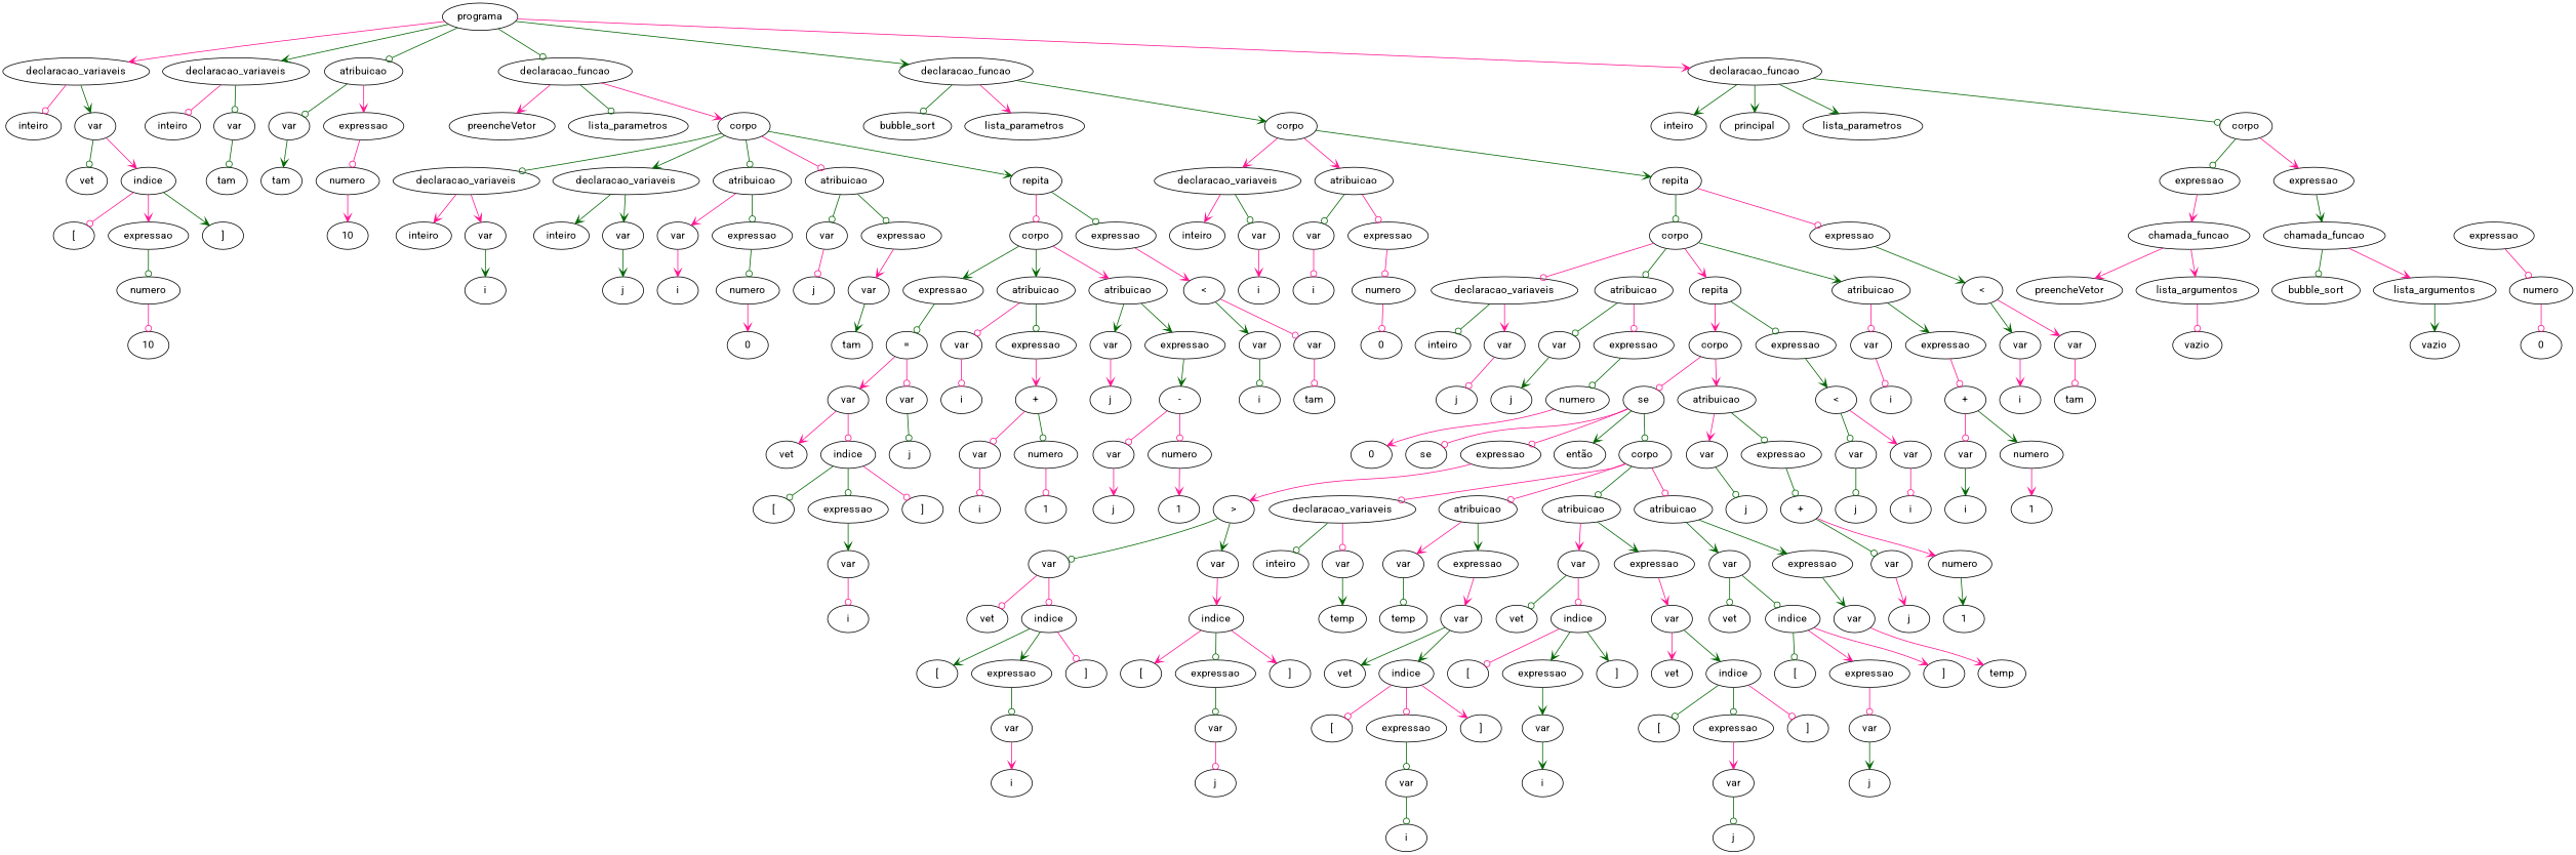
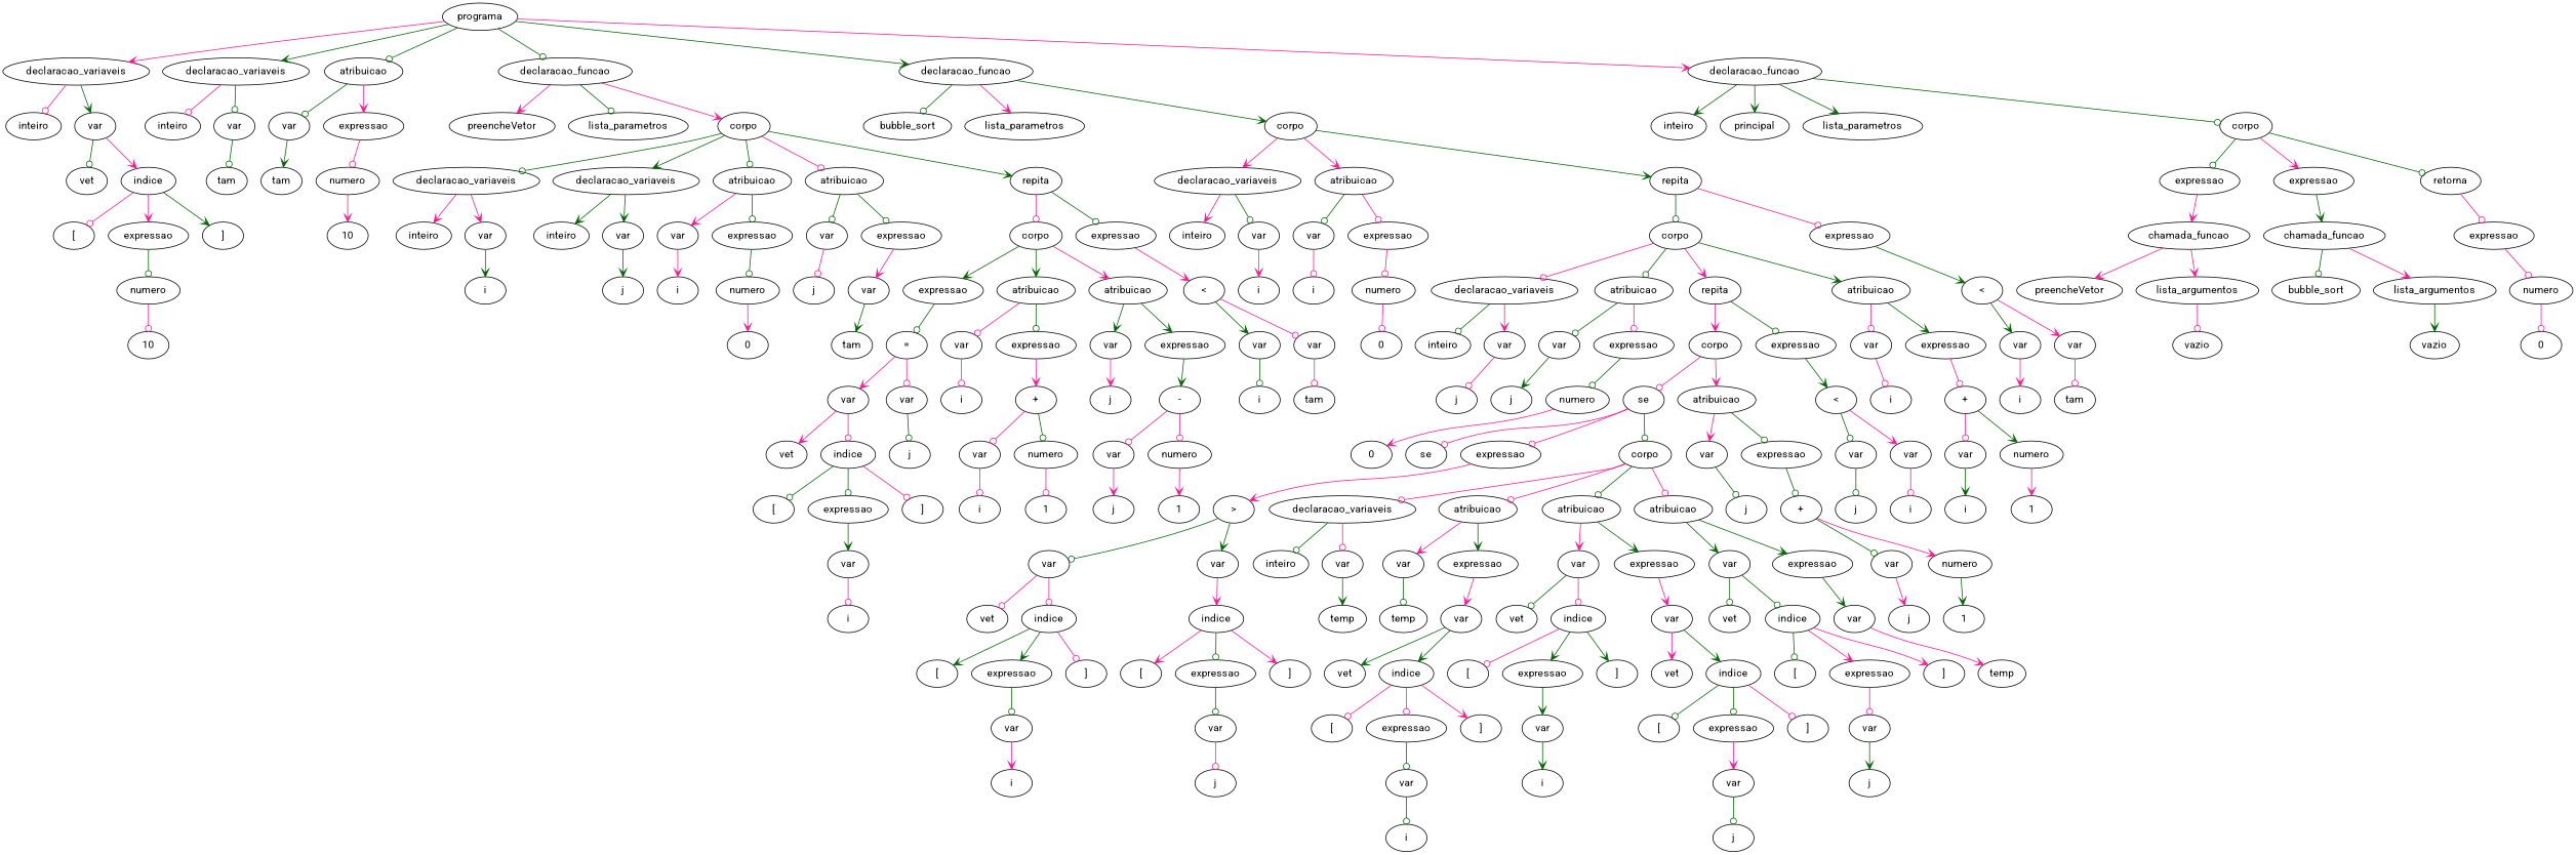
  digraph {
    fontname=Roboto
    node [fontname=Roboto]
    edge [arrowhead=odot color=deeppink fontname=Roboto]
    n1 [label=programa]
    n2 [label=declaracao_variaveis]
    n3 [label=declaracao_variaveis]
    n4 [label=atribuicao]
    n5 [label=declaracao_funcao]
    n6 [label=declaracao_funcao]
    n7 [label=declaracao_funcao]
    n8 [label=inteiro]
    n9 [label=var]
    n10 [label=inteiro]
    n11 [label=var]
    n12 [label=var]
    n13 [label=expressao]
    n14 [label=preencheVetor]
    n15 [label=lista_parametros]
    n16 [label=corpo]
    n17 [label=bubble_sort]
    n18 [label=lista_parametros]
    n19 [label=corpo]
    n20 [label=inteiro]
    n21 [label=principal]
    n22 [label=lista_parametros]
    n23 [label=corpo]
    n24 [label=vet]
    n25 [label=indice]
    n26 [label="["]
    n27 [label=expressao]
    n28 [label="]"]
    n29 [label=numero]
    n30 [label=10]
    n31 [label=tam]
    n32 [label=tam]
    n33 [label=numero]
    n34 [label=10]
    n35 [label=declaracao_variaveis]
    n36 [label=declaracao_variaveis]
    n37 [label=atribuicao]
    n38 [label=atribuicao]
    n39 [label=repita]
    n40 [label=inteiro]
    n41 [label=var]
    n42 [label=inteiro]
    n43 [label=var]
    n44 [label=var]
    n45 [label=expressao]
    n46 [label=var]
    n47 [label=expressao]
    n48 [label=corpo]
    n49 [label=expressao]
    n50 [label=i]
    n51 [label=j]
    n52 [label=i]
    n53 [label=numero]
    n54 [label=0]
    n55 [label=j]
    n56 [label=var]
    n57 [label=tam]
    n58 [label=expressao]
    n59 [label=atribuicao]
    n60 [label=atribuicao]
    n61 [label="<"]
    n62 [label="="]
    n63 [label=var]
    n64 [label=expressao]
    n65 [label=var]
    n66 [label=expressao]
    n67 [label=var]
    n68 [label=var]
    n69 [label=vet]
    n70 [label=indice]
    n71 [label=j]
    n72 [label="["]
    n73 [label=expressao]
    n74 [label="]"]
    n75 [label=var]
    n76 [label=i]
    n77 [label=i]
    n78 [label="+"]
    n79 [label=var]
    n80 [label=numero]
    n81 [label=i]
    n82 [label=1]
    n83 [label=j]
    n84 [label="-"]
    n85 [label=var]
    n86 [label=numero]
    n87 [label=j]
    n88 [label=1]
    n89 [label=var]
    n90 [label=var]
    n91 [label=i]
    n92 [label=tam]
    n93 [label=declaracao_variaveis]
    n94 [label=atribuicao]
    n95 [label=repita]
    n96 [label=inteiro]
    n97 [label=var]
    n98 [label=var]
    n99 [label=expressao]
    n100 [label=corpo]
    n101 [label=expressao]
    n102 [label=i]
    n103 [label=i]
    n104 [label=numero]
    n105 [label=0]
    n106 [label=declaracao_variaveis]
    n107 [label=atribuicao]
    n108 [label=repita]
    n109 [label=atribuicao]
    n110 [label="<"]
    n111 [label=inteiro]
    n112 [label=var]
    n113 [label=var]
    n114 [label=expressao]
    n115 [label=corpo]
    n116 [label=expressao]
    n117 [label=var]
    n118 [label=expressao]
    n119 [label=j]
    n120 [label=j]
    n121 [label=numero]
    n122 [label=0]
    n123 [label=se]
    n124 [label=atribuicao]
    n125 [label="<"]
    n126 [label=se]
    n127 [label=expressao]
-   n128 [label="então"]
    n129 [label=corpo]
    n130 [label=var]
    n131 [label=expressao]
    n132 [label=">"]
    n133 [label=declaracao_variaveis]
    n134 [label=atribuicao]
    n135 [label=atribuicao]
    n136 [label=atribuicao]
    n137 [label=var]
    n138 [label=var]
    n139 [label=vet]
    n140 [label=indice]
    n141 [label=indice]
    n142 [label="["]
    n143 [label=expressao]
    n144 [label="]"]
    n145 [label=var]
    n146 [label=i]
    n147 [label="["]
    n148 [label=expressao]
    n149 [label="]"]
    n150 [label=var]
    n151 [label=j]
    n152 [label=inteiro]
    n153 [label=var]
    n154 [label=var]
    n155 [label=expressao]
    n156 [label=var]
    n157 [label=expressao]
    n158 [label=var]
    n159 [label=expressao]
    n160 [label=temp]
    n161 [label=temp]
    n162 [label=var]
    n163 [label=vet]
    n164 [label=indice]
    n165 [label="["]
    n166 [label=expressao]
    n167 [label="]"]
    n168 [label=var]
    n169 [label=i]
    n170 [label=vet]
    n171 [label=indice]
    n172 [label=var]
    n173 [label="["]
    n174 [label=expressao]
    n175 [label="]"]
    n176 [label=var]
    n177 [label=i]
    n178 [label=vet]
    n179 [label=indice]
    n180 [label="["]
    n181 [label=expressao]
    n182 [label="]"]
    n183 [label=var]
    n184 [label=j]
    n185 [label=vet]
    n186 [label=indice]
    n187 [label=var]
    n188 [label="["]
    n189 [label=expressao]
    n190 [label="]"]
    n191 [label=var]
    n192 [label=j]
    n193 [label=temp]
    n194 [label=j]
    n195 [label="+"]
    n196 [label=var]
    n197 [label=numero]
    n198 [label=j]
    n199 [label=1]
    n200 [label=var]
    n201 [label=var]
    n202 [label=j]
    n203 [label=i]
    n204 [label=i]
    n205 [label="+"]
    n206 [label=var]
    n207 [label=numero]
    n208 [label=i]
    n209 [label=1]
    n210 [label=var]
    n211 [label=var]
    n212 [label=i]
    n213 [label=tam]
    n214 [label=expressao]
    n215 [label=expressao]
+   n216 [label=retorna]
    n217 [label=chamada_funcao]
    n218 [label=chamada_funcao]
    n219 [label=expressao]
    n220 [label=preencheVetor]
    n221 [label=lista_argumentos]
    n222 [label=vazio]
    n223 [label=bubble_sort]
    n224 [label=lista_argumentos]
    n225 [label=vazio]
    n226 [label=numero]
    n227 [label=0]
    n1 -> n2 [arrowhead=vee]
    n1 -> n3 [arrowhead=vee color=darkgreen]
    n1 -> n4 [color=darkgreen]
    n1 -> n5 [color=darkgreen]
    n1 -> n6 [arrowhead=vee color=darkgreen]
    n1 -> n7 [arrowhead=vee]
    n2 -> n8
    n2 -> n9 [arrowhead=vee color=darkgreen]
    n3 -> n10
    n3 -> n11 [color=darkgreen]
    n4 -> n12 [color=darkgreen]
    n4 -> n13 [arrowhead=vee]
    n5 -> n14 [arrowhead=vee]
    n5 -> n15 [color=darkgreen]
    n5 -> n16 [arrowhead=vee]
    n6 -> n17 [color=darkgreen]
    n6 -> n18 [arrowhead=vee]
    n6 -> n19 [arrowhead=vee color=darkgreen]
    n7 -> n20 [arrowhead=vee color=darkgreen]
    n7 -> n21 [arrowhead=vee color=darkgreen]
    n7 -> n22 [arrowhead=vee color=darkgreen]
    n7 -> n23 [color=darkgreen]
    n9 -> n24 [color=darkgreen]
    n9 -> n25 [arrowhead=vee]
    n11 -> n31 [color=darkgreen]
    n12 -> n32 [arrowhead=vee color=darkgreen]
    n13 -> n33
    n16 -> n35 [color=darkgreen]
    n16 -> n36 [arrowhead=vee color=darkgreen]
    n16 -> n37 [color=darkgreen]
    n16 -> n38
    n16 -> n39 [arrowhead=vee color=darkgreen]
    n19 -> n93 [arrowhead=vee]
    n19 -> n94 [arrowhead=vee]
    n19 -> n95 [arrowhead=vee color=darkgreen]
    n23 -> n214 [color=darkgreen]
    n23 -> n215 [arrowhead=vee]
+   n23 -> n216 [color=darkgreen]
    n25 -> n26
    n25 -> n27 [arrowhead=vee]
    n25 -> n28 [arrowhead=vee color=darkgreen]
    n27 -> n29 [color=darkgreen]
    n29 -> n30
    n33 -> n34 [arrowhead=vee]
    n35 -> n40 [arrowhead=vee]
    n35 -> n41 [arrowhead=vee]
    n36 -> n42 [arrowhead=vee color=darkgreen]
    n36 -> n43 [arrowhead=vee color=darkgreen]
    n37 -> n44 [arrowhead=vee]
    n37 -> n45 [color=darkgreen]
    n38 -> n46 [color=darkgreen]
    n38 -> n47 [color=darkgreen]
    n39 -> n48
    n39 -> n49 [color=darkgreen]
    n41 -> n50 [arrowhead=vee color=darkgreen]
    n43 -> n51 [arrowhead=vee color=darkgreen]
    n44 -> n52 [arrowhead=vee]
    n45 -> n53 [color=darkgreen]
    n46 -> n55
    n47 -> n56 [arrowhead=vee]
    n48 -> n58 [arrowhead=vee color=darkgreen]
    n48 -> n59 [arrowhead=vee color=darkgreen]
    n48 -> n60 [arrowhead=vee]
    n49 -> n61 [arrowhead=vee]
    n53 -> n54 [arrowhead=vee]
    n56 -> n57 [arrowhead=vee color=darkgreen]
    n58 -> n62 [color=darkgreen]
    n59 -> n63
    n59 -> n64 [color=darkgreen]
    n60 -> n65 [arrowhead=vee color=darkgreen]
    n60 -> n66 [arrowhead=vee color=darkgreen]
    n61 -> n89 [arrowhead=vee color=darkgreen]
    n61 -> n90
    n62 -> n67 [arrowhead=vee]
    n62 -> n68
    n63 -> n77
    n64 -> n78 [arrowhead=vee]
    n65 -> n83 [arrowhead=vee]
    n66 -> n84 [arrowhead=vee color=darkgreen]
    n67 -> n69 [arrowhead=vee]
    n67 -> n70
    n68 -> n71 [color=darkgreen]
    n70 -> n72 [color=darkgreen]
    n70 -> n73 [color=darkgreen]
    n70 -> n74
    n73 -> n75 [arrowhead=vee color=darkgreen]
    n75 -> n76
    n78 -> n79
    n78 -> n80 [color=darkgreen]
    n79 -> n81
    n80 -> n82
    n84 -> n85
    n84 -> n86
    n85 -> n87 [arrowhead=vee]
    n86 -> n88 [arrowhead=vee]
    n89 -> n91 [color=darkgreen]
    n90 -> n92
    n93 -> n96 [arrowhead=vee]
    n93 -> n97 [color=darkgreen]
    n94 -> n98 [color=darkgreen]
    n94 -> n99
    n95 -> n100 [color=darkgreen]
    n95 -> n101
    n97 -> n102 [arrowhead=vee]
    n98 -> n103
    n99 -> n104
    n100 -> n106
    n100 -> n107 [color=darkgreen]
    n100 -> n108 [arrowhead=vee]
    n100 -> n109 [arrowhead=vee color=darkgreen]
    n101 -> n110 [arrowhead=vee color=darkgreen]
    n104 -> n105
    n106 -> n111 [color=darkgreen]
    n106 -> n112 [arrowhead=vee]
    n107 -> n113 [color=darkgreen]
    n107 -> n114
    n108 -> n115 [arrowhead=vee]
    n108 -> n116 [color=darkgreen]
    n109 -> n117
    n109 -> n118 [arrowhead=vee color=darkgreen]
    n110 -> n210 [arrowhead=vee color=darkgreen]
    n110 -> n211 [arrowhead=vee]
    n112 -> n119
    n113 -> n120 [arrowhead=vee color=darkgreen]
    n114 -> n121 [color=darkgreen]
    n115 -> n123
    n115 -> n124 [arrowhead=vee]
    n116 -> n125 [arrowhead=vee color=darkgreen]
    n117 -> n204
    n118 -> n205
    n121 -> n122 [arrowhead=vee]
    n123 -> n126
    n123 -> n127
-   n123 -> n128 [arrowhead=vee color=darkgreen]
    n123 -> n129 [color=darkgreen]
    n124 -> n130 [arrowhead=vee]
    n124 -> n131 [color=darkgreen]
    n125 -> n200 [color=darkgreen]
    n125 -> n201 [arrowhead=vee]
    n127 -> n132 [arrowhead=vee]
    n129 -> n133
    n129 -> n134
    n129 -> n135 [color=darkgreen]
    n129 -> n136
    n130 -> n194 [color=darkgreen]
    n131 -> n195 [color=darkgreen]
    n132 -> n137 [color=darkgreen]
    n132 -> n138 [arrowhead=vee color=darkgreen]
    n133 -> n152 [color=darkgreen]
    n133 -> n153
    n134 -> n154 [arrowhead=vee]
    n134 -> n155 [arrowhead=vee color=darkgreen]
    n135 -> n156 [arrowhead=vee]
    n135 -> n157 [arrowhead=vee color=darkgreen]
    n136 -> n158 [arrowhead=vee color=darkgreen]
    n136 -> n159 [arrowhead=vee color=darkgreen]
    n137 -> n139
    n137 -> n140
    n138 -> n141 [arrowhead=vee]
    n140 -> n142 [arrowhead=vee color=darkgreen]
    n140 -> n143 [arrowhead=vee color=darkgreen]
    n140 -> n144
    n141 -> n147 [arrowhead=vee]
    n141 -> n148 [color=darkgreen]
    n141 -> n149 [arrowhead=vee]
    n143 -> n145 [color=darkgreen]
    n145 -> n146 [arrowhead=vee]
    n148 -> n150 [color=darkgreen]
    n150 -> n151
    n153 -> n160 [arrowhead=vee color=darkgreen]
    n154 -> n161 [color=darkgreen]
    n155 -> n162 [arrowhead=vee]
    n156 -> n170 [color=darkgreen]
    n156 -> n171
    n157 -> n172 [arrowhead=vee]
    n158 -> n185 [color=darkgreen]
    n158 -> n186 [color=darkgreen]
    n159 -> n187 [arrowhead=vee color=darkgreen]
    n162 -> n163 [arrowhead=vee color=darkgreen]
    n162 -> n164 [arrowhead=vee color=darkgreen]
    n164 -> n165
    n164 -> n166
    n164 -> n167 [arrowhead=vee]
    n166 -> n168 [color=darkgreen]
    n168 -> n169 [color=darkgreen]
    n171 -> n173
    n171 -> n174 [arrowhead=vee color=darkgreen]
    n171 -> n175 [arrowhead=vee color=darkgreen]
    n172 -> n178 [arrowhead=vee]
    n172 -> n179 [arrowhead=vee color=darkgreen]
    n174 -> n176 [arrowhead=vee color=darkgreen]
    n176 -> n177 [arrowhead=vee color=darkgreen]
    n179 -> n180 [color=darkgreen]
    n179 -> n181 [color=darkgreen]
    n179 -> n182
    n181 -> n183 [arrowhead=vee]
    n183 -> n184 [color=darkgreen]
    n186 -> n188 [color=darkgreen]
    n186 -> n189 [arrowhead=vee]
    n186 -> n190 [arrowhead=vee]
    n187 -> n193 [arrowhead=vee]
    n189 -> n191
    n191 -> n192 [arrowhead=vee color=darkgreen]
    n195 -> n196 [color=darkgreen]
    n195 -> n197 [arrowhead=vee]
    n196 -> n198 [arrowhead=vee]
    n197 -> n199 [arrowhead=vee color=darkgreen]
    n200 -> n202 [color=darkgreen]
    n201 -> n203
    n205 -> n206
    n205 -> n207 [arrowhead=vee color=darkgreen]
    n206 -> n208 [arrowhead=vee color=darkgreen]
    n207 -> n209 [arrowhead=vee]
    n210 -> n212 [arrowhead=vee]
    n211 -> n213
    n214 -> n217 [arrowhead=vee]
    n215 -> n218 [arrowhead=vee color=darkgreen]
+   n216 -> n219
    n217 -> n220 [arrowhead=vee]
    n217 -> n221 [arrowhead=vee]
    n218 -> n223 [color=darkgreen]
    n218 -> n224 [arrowhead=vee]
    n219 -> n226
    n221 -> n222
    n224 -> n225 [arrowhead=vee color=darkgreen]
    n226 -> n227
  }
